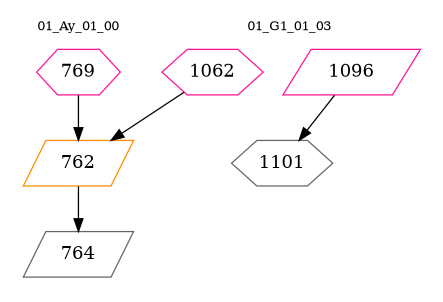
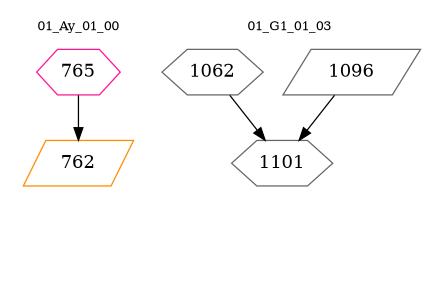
  digraph {
    node [color=deeppink shape=hexagon]
    edge [color=black]
-   n1 [label=769]
+   n1 [label=765]
    n2 [color=darkorange label=762 shape=parallelogram]
-   n3 [color=gray40 label=764 shape=parallelogram]
-   n4 [label=1096 shape=parallelogram]
-   n5 [label=1062]
+   n4 [color=gray40 label=1096 shape=parallelogram]
+   n5 [color=gray40 label=1062]
    n6 [color=gray40 label=1101]
    subgraph cluster_1 {
      color=white
      fontsize=10
      label="01_Ay_01_00"
      n1
      n2
-     n3
    }
    subgraph cluster_2 {
      color=white
      fontsize=10
      label="01_G1_01_03"
      n4
      n5
      n6
    }
    n1 -> n2
-   n2 -> n3
    n4 -> n6
-   n5 -> n2
+   n5 -> n6
  }
